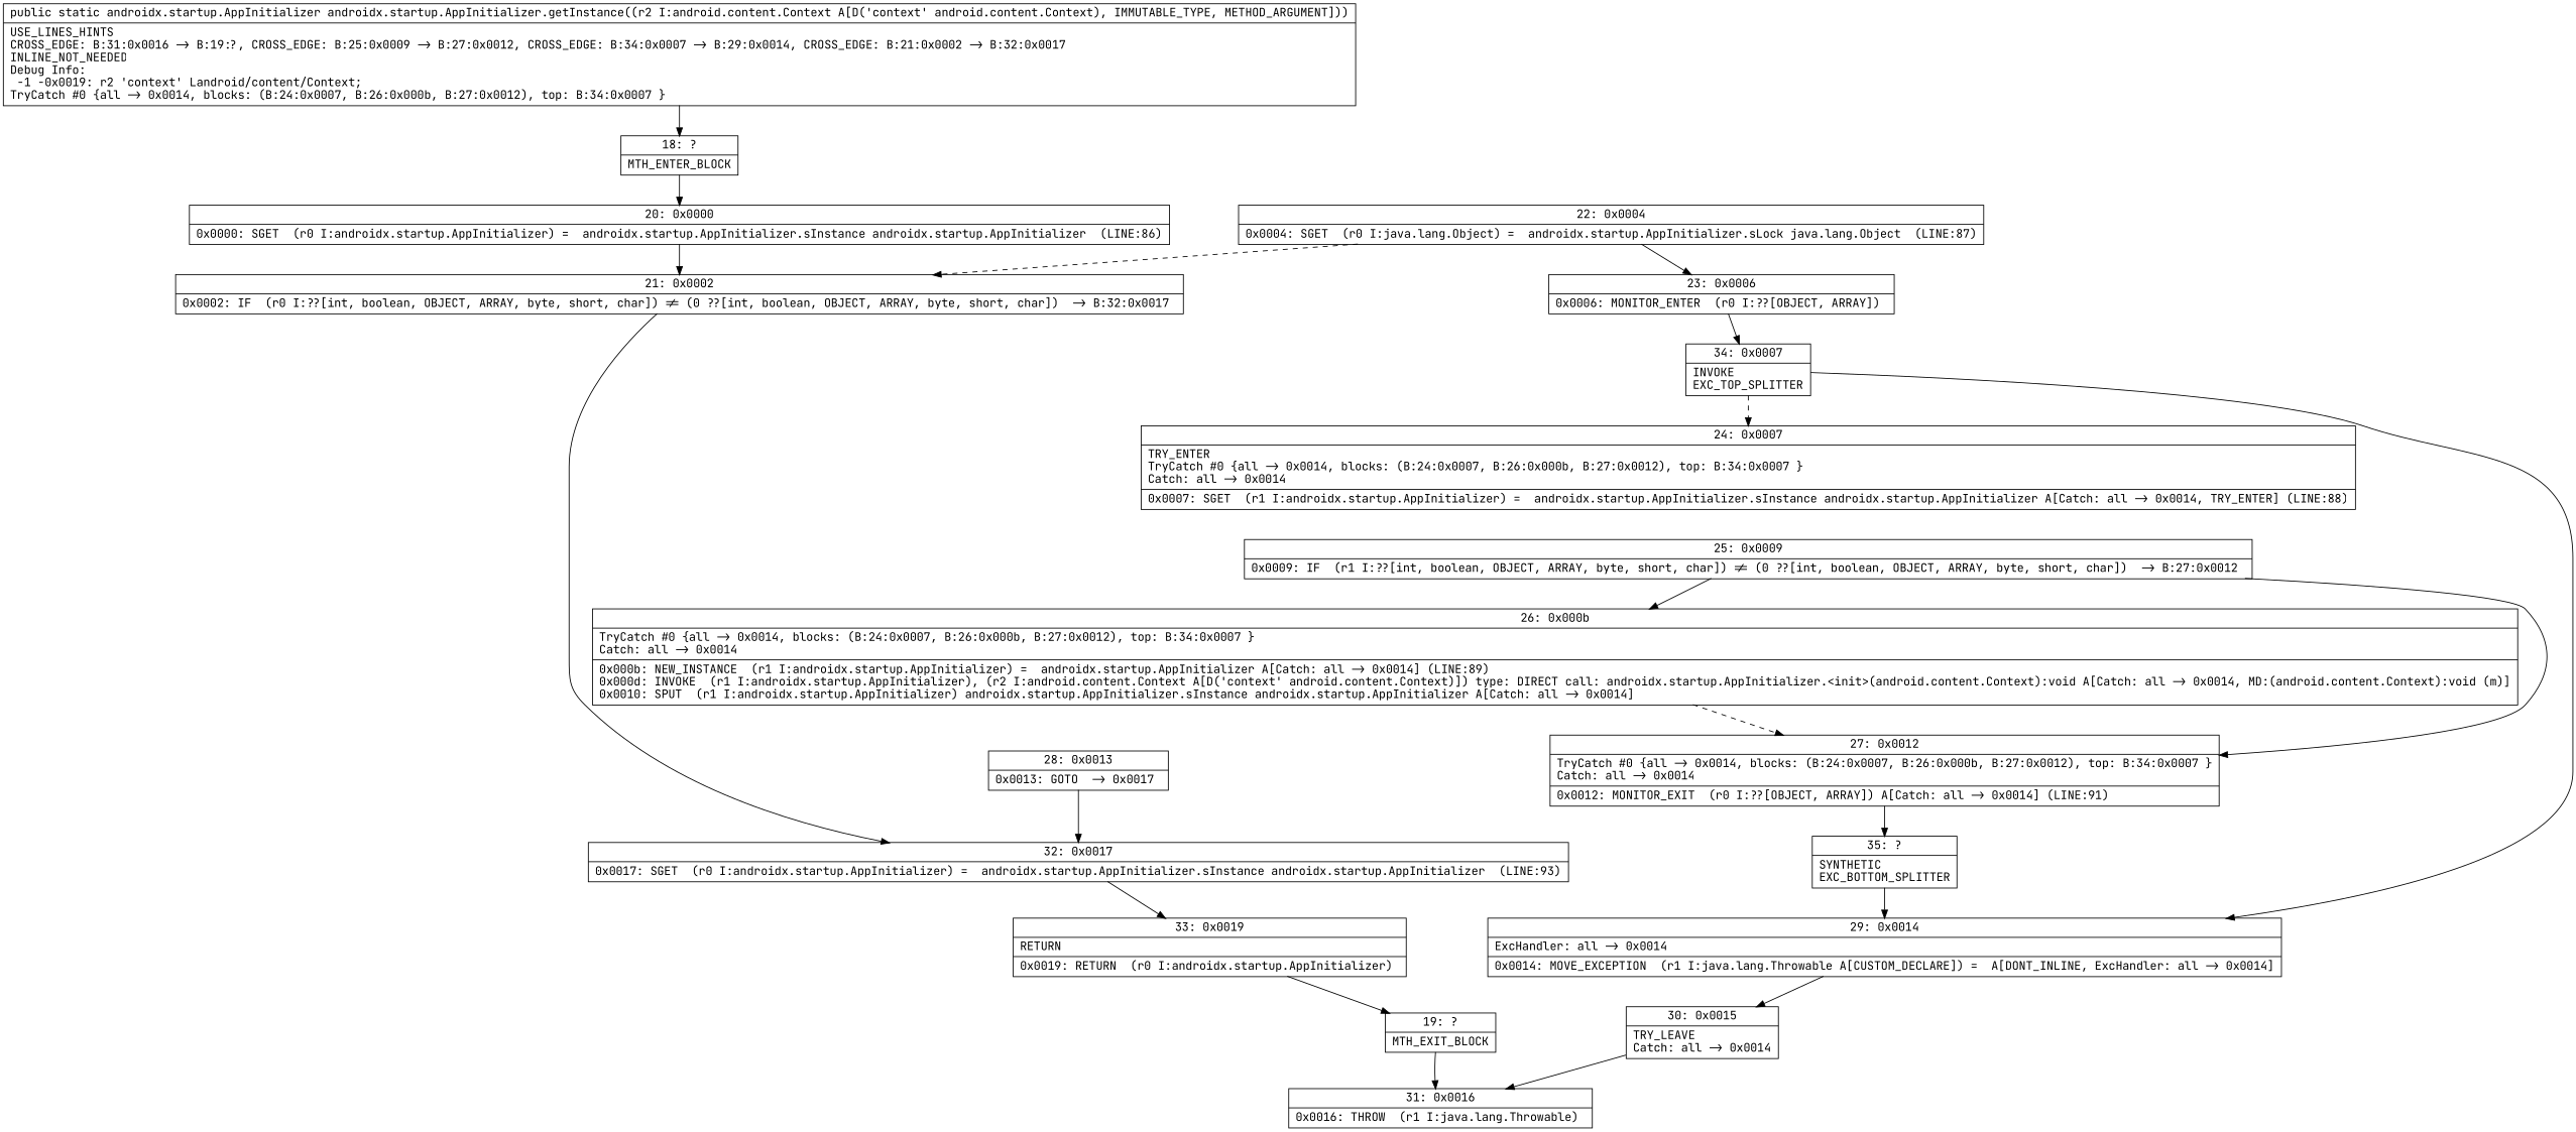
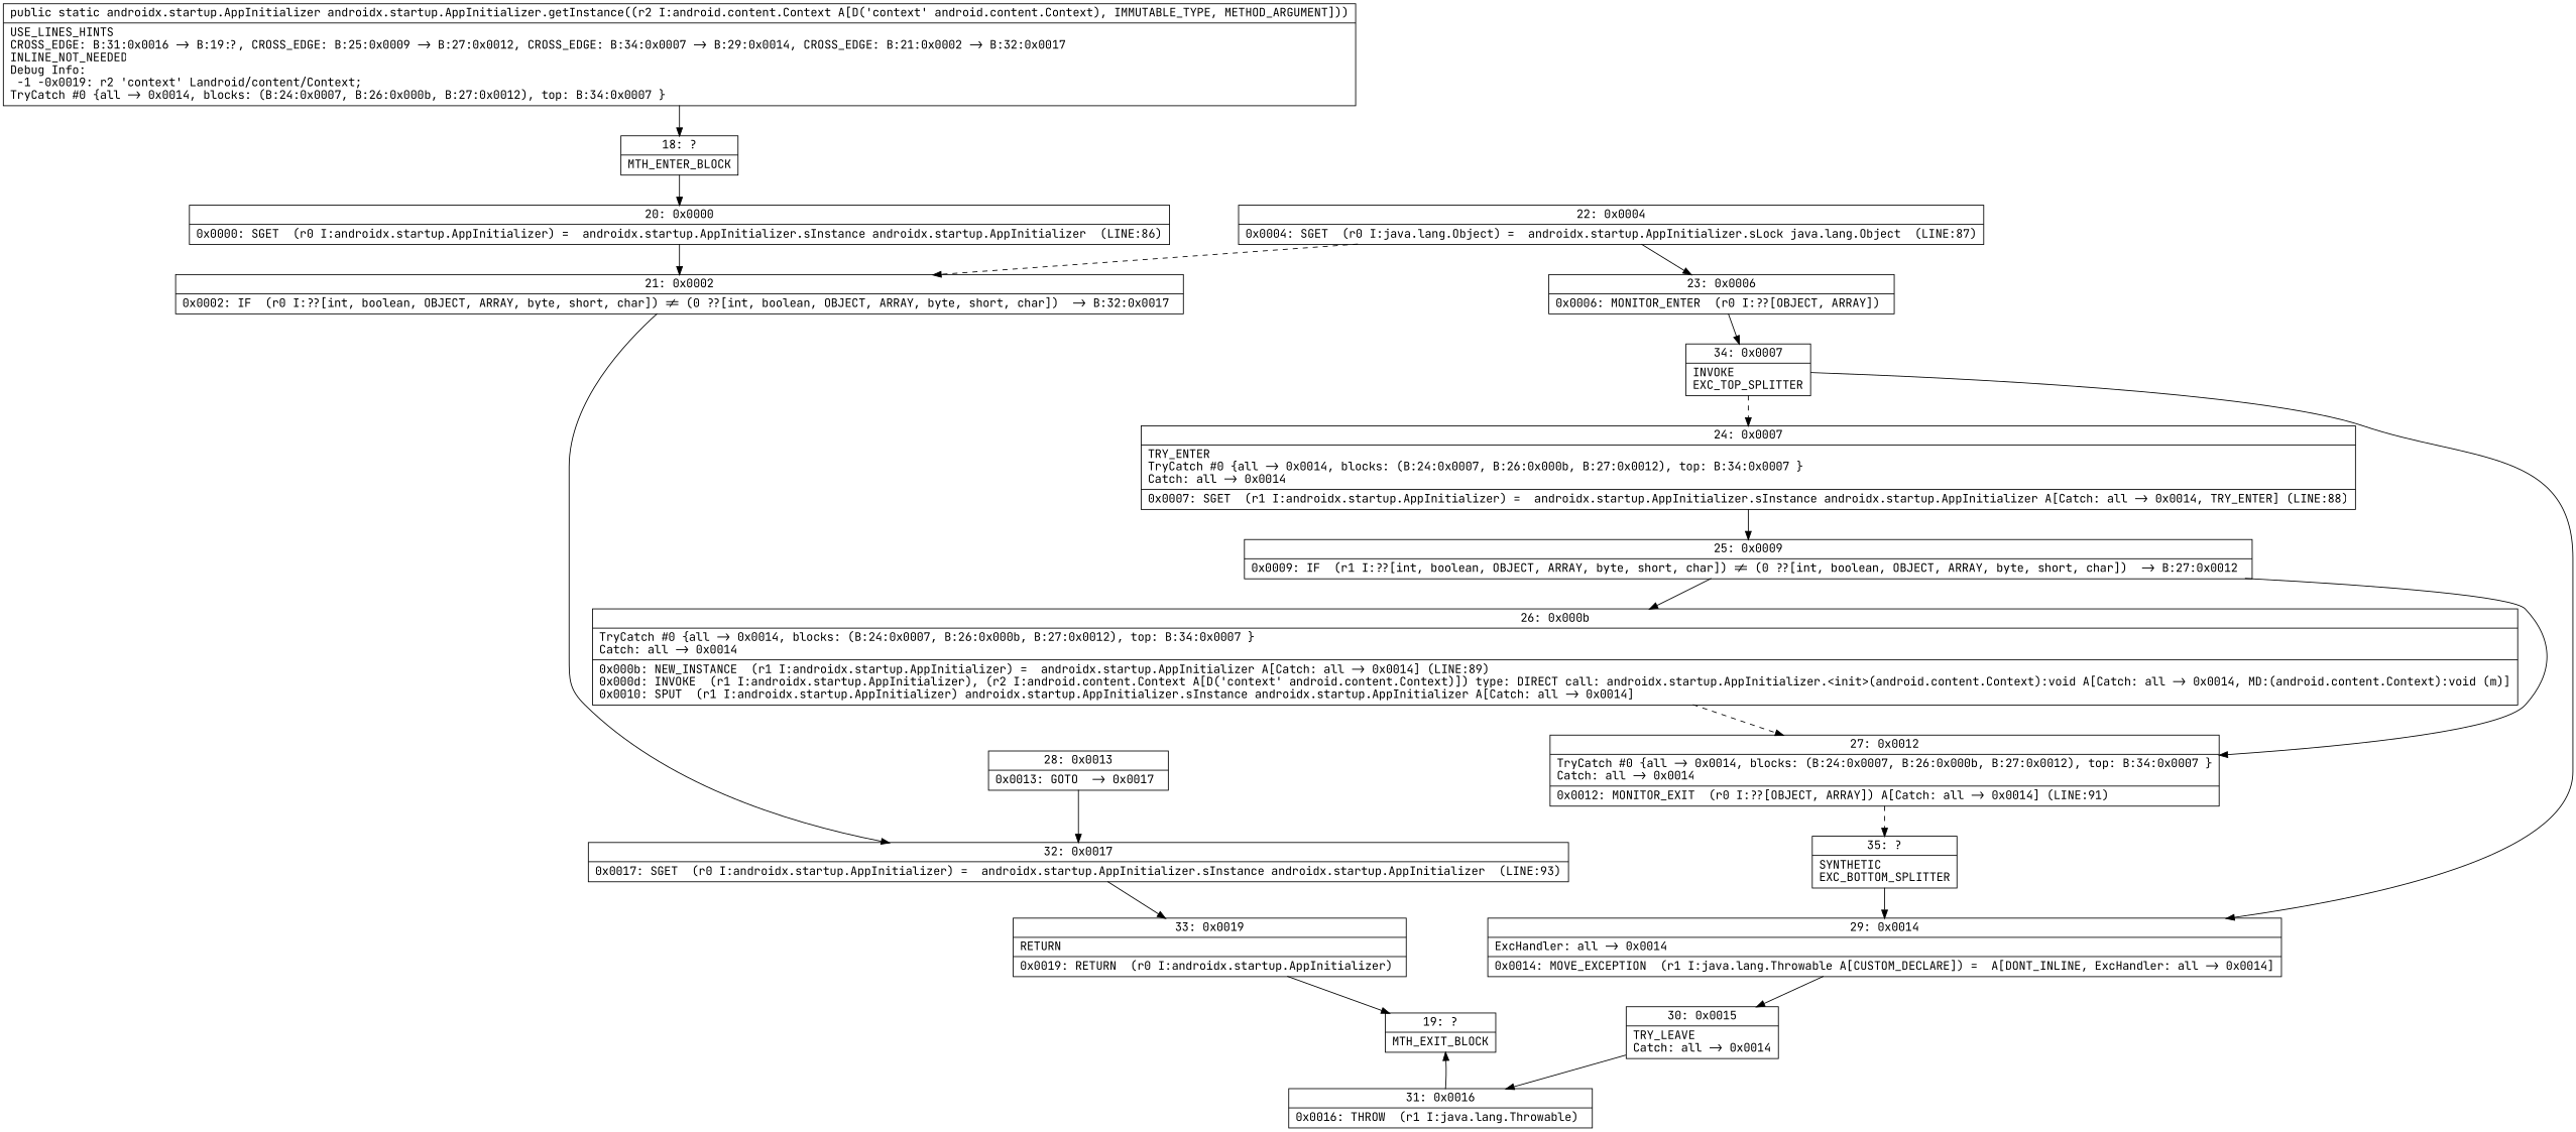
  digraph {
    fontname="JetBrains Mono"
    node [fontname="JetBrains Mono" shape=record]
    edge [fontname="JetBrains Mono"]
    n1 [label="{18\:\ ?|MTH_ENTER_BLOCK\l}"]
    n2 [label="{20\:\ 0x0000|0x0000: SGET  (r0 I:androidx.startup.AppInitializer) =  androidx.startup.AppInitializer.sInstance androidx.startup.AppInitializer  (LINE:86)\l}"]
    n3 [label="{21\:\ 0x0002|0x0002: IF  (r0 I:??[int, boolean, OBJECT, ARRAY, byte, short, char]) != (0 ??[int, boolean, OBJECT, ARRAY, byte, short, char])  \-\> B:32:0x0017 \l}"]
    n4 [label="{32\:\ 0x0017|0x0017: SGET  (r0 I:androidx.startup.AppInitializer) =  androidx.startup.AppInitializer.sInstance androidx.startup.AppInitializer  (LINE:93)\l}"]
    n5 [label="{22\:\ 0x0004|0x0004: SGET  (r0 I:java.lang.Object) =  androidx.startup.AppInitializer.sLock java.lang.Object  (LINE:87)\l}"]
    n6 [label="{23\:\ 0x0006|0x0006: MONITOR_ENTER  (r0 I:??[OBJECT, ARRAY]) \l}"]
    n7 [label="{33\:\ 0x0019|RETURN\l|0x0019: RETURN  (r0 I:androidx.startup.AppInitializer) \l}"]
    n8 [label="{34\:\ 0x0007|INVOKE\lEXC_TOP_SPLITTER\l}"]
    n9 [label="{24\:\ 0x0007|TRY_ENTER\lTryCatch #0 \{all \-\> 0x0014, blocks: (B:24:0x0007, B:26:0x000b, B:27:0x0012), top: B:34:0x0007 \}\lCatch: all \-\> 0x0014\l|0x0007: SGET  (r1 I:androidx.startup.AppInitializer) =  androidx.startup.AppInitializer.sInstance androidx.startup.AppInitializer A[Catch: all \-\> 0x0014, TRY_ENTER] (LINE:88)\l}"]
    n10 [label="{29\:\ 0x0014|ExcHandler: all \-\> 0x0014\l|0x0014: MOVE_EXCEPTION  (r1 I:java.lang.Throwable A[CUSTOM_DECLARE]) =  A[DONT_INLINE, ExcHandler: all \-\> 0x0014]\l}"]
    n11 [label="{25\:\ 0x0009|0x0009: IF  (r1 I:??[int, boolean, OBJECT, ARRAY, byte, short, char]) != (0 ??[int, boolean, OBJECT, ARRAY, byte, short, char])  \-\> B:27:0x0012 \l}"]
    n12 [label="{30\:\ 0x0015|TRY_LEAVE\lCatch: all \-\> 0x0014\l}"]
    n13 [label="{26\:\ 0x000b|TryCatch #0 \{all \-\> 0x0014, blocks: (B:24:0x0007, B:26:0x000b, B:27:0x0012), top: B:34:0x0007 \}\lCatch: all \-\> 0x0014\l|0x000b: NEW_INSTANCE  (r1 I:androidx.startup.AppInitializer) =  androidx.startup.AppInitializer A[Catch: all \-\> 0x0014] (LINE:89)\l0x000d: INVOKE  (r1 I:androidx.startup.AppInitializer), (r2 I:android.content.Context A[D('context' android.content.Context)]) type: DIRECT call: androidx.startup.AppInitializer.\<init\>(android.content.Context):void A[Catch: all \-\> 0x0014, MD:(android.content.Context):void (m)]\l0x0010: SPUT  (r1 I:androidx.startup.AppInitializer) androidx.startup.AppInitializer.sInstance androidx.startup.AppInitializer A[Catch: all \-\> 0x0014]\l}"]
    n14 [label="{27\:\ 0x0012|TryCatch #0 \{all \-\> 0x0014, blocks: (B:24:0x0007, B:26:0x000b, B:27:0x0012), top: B:34:0x0007 \}\lCatch: all \-\> 0x0014\l|0x0012: MONITOR_EXIT  (r0 I:??[OBJECT, ARRAY]) A[Catch: all \-\> 0x0014] (LINE:91)\l}"]
    n15 [label="{35\:\ ?|SYNTHETIC\lEXC_BOTTOM_SPLITTER\l}"]
    n16 [label="{28\:\ 0x0013|0x0013: GOTO  \-\> 0x0017 \l}"]
    n17 [label="{31\:\ 0x0016|0x0016: THROW  (r1 I:java.lang.Throwable) \l}"]
    n18 [label="{19\:\ ?|MTH_EXIT_BLOCK\l}"]
    n19 [label="{public static androidx.startup.AppInitializer androidx.startup.AppInitializer.getInstance((r2 I:android.content.Context A[D('context' android.content.Context), IMMUTABLE_TYPE, METHOD_ARGUMENT]))  | USE_LINES_HINTS\lCROSS_EDGE: B:31:0x0016 \-\> B:19:?, CROSS_EDGE: B:25:0x0009 \-\> B:27:0x0012, CROSS_EDGE: B:34:0x0007 \-\> B:29:0x0014, CROSS_EDGE: B:21:0x0002 \-\> B:32:0x0017\lINLINE_NOT_NEEDED\lDebug Info:\l  \-1 \-0x0019: r2 'context' Landroid\/content\/Context;\lTryCatch #0 \{all \-\> 0x0014, blocks: (B:24:0x0007, B:26:0x000b, B:27:0x0012), top: B:34:0x0007 \}\l}"]
    n1 -> n2
    n2 -> n3
    n3 -> n4
    n4 -> n7
    n5 -> n3 [style=dashed]
    n5 -> n6
    n6 -> n8
    n7 -> n18
    n8 -> n9 [style=dashed]
    n8 -> n10
+   n9 -> n11
    n10 -> n12
    n11 -> n13 [style=solid]
    n11 -> n14
    n12 -> n17
    n13 -> n14 [style=dashed]
-   n14 -> n15
+   n14 -> n15 [style=dashed]
    n15 -> n10
    n16 -> n4
-   n18 -> n17
+   n17 -> n18
    n19 -> n1
  }
